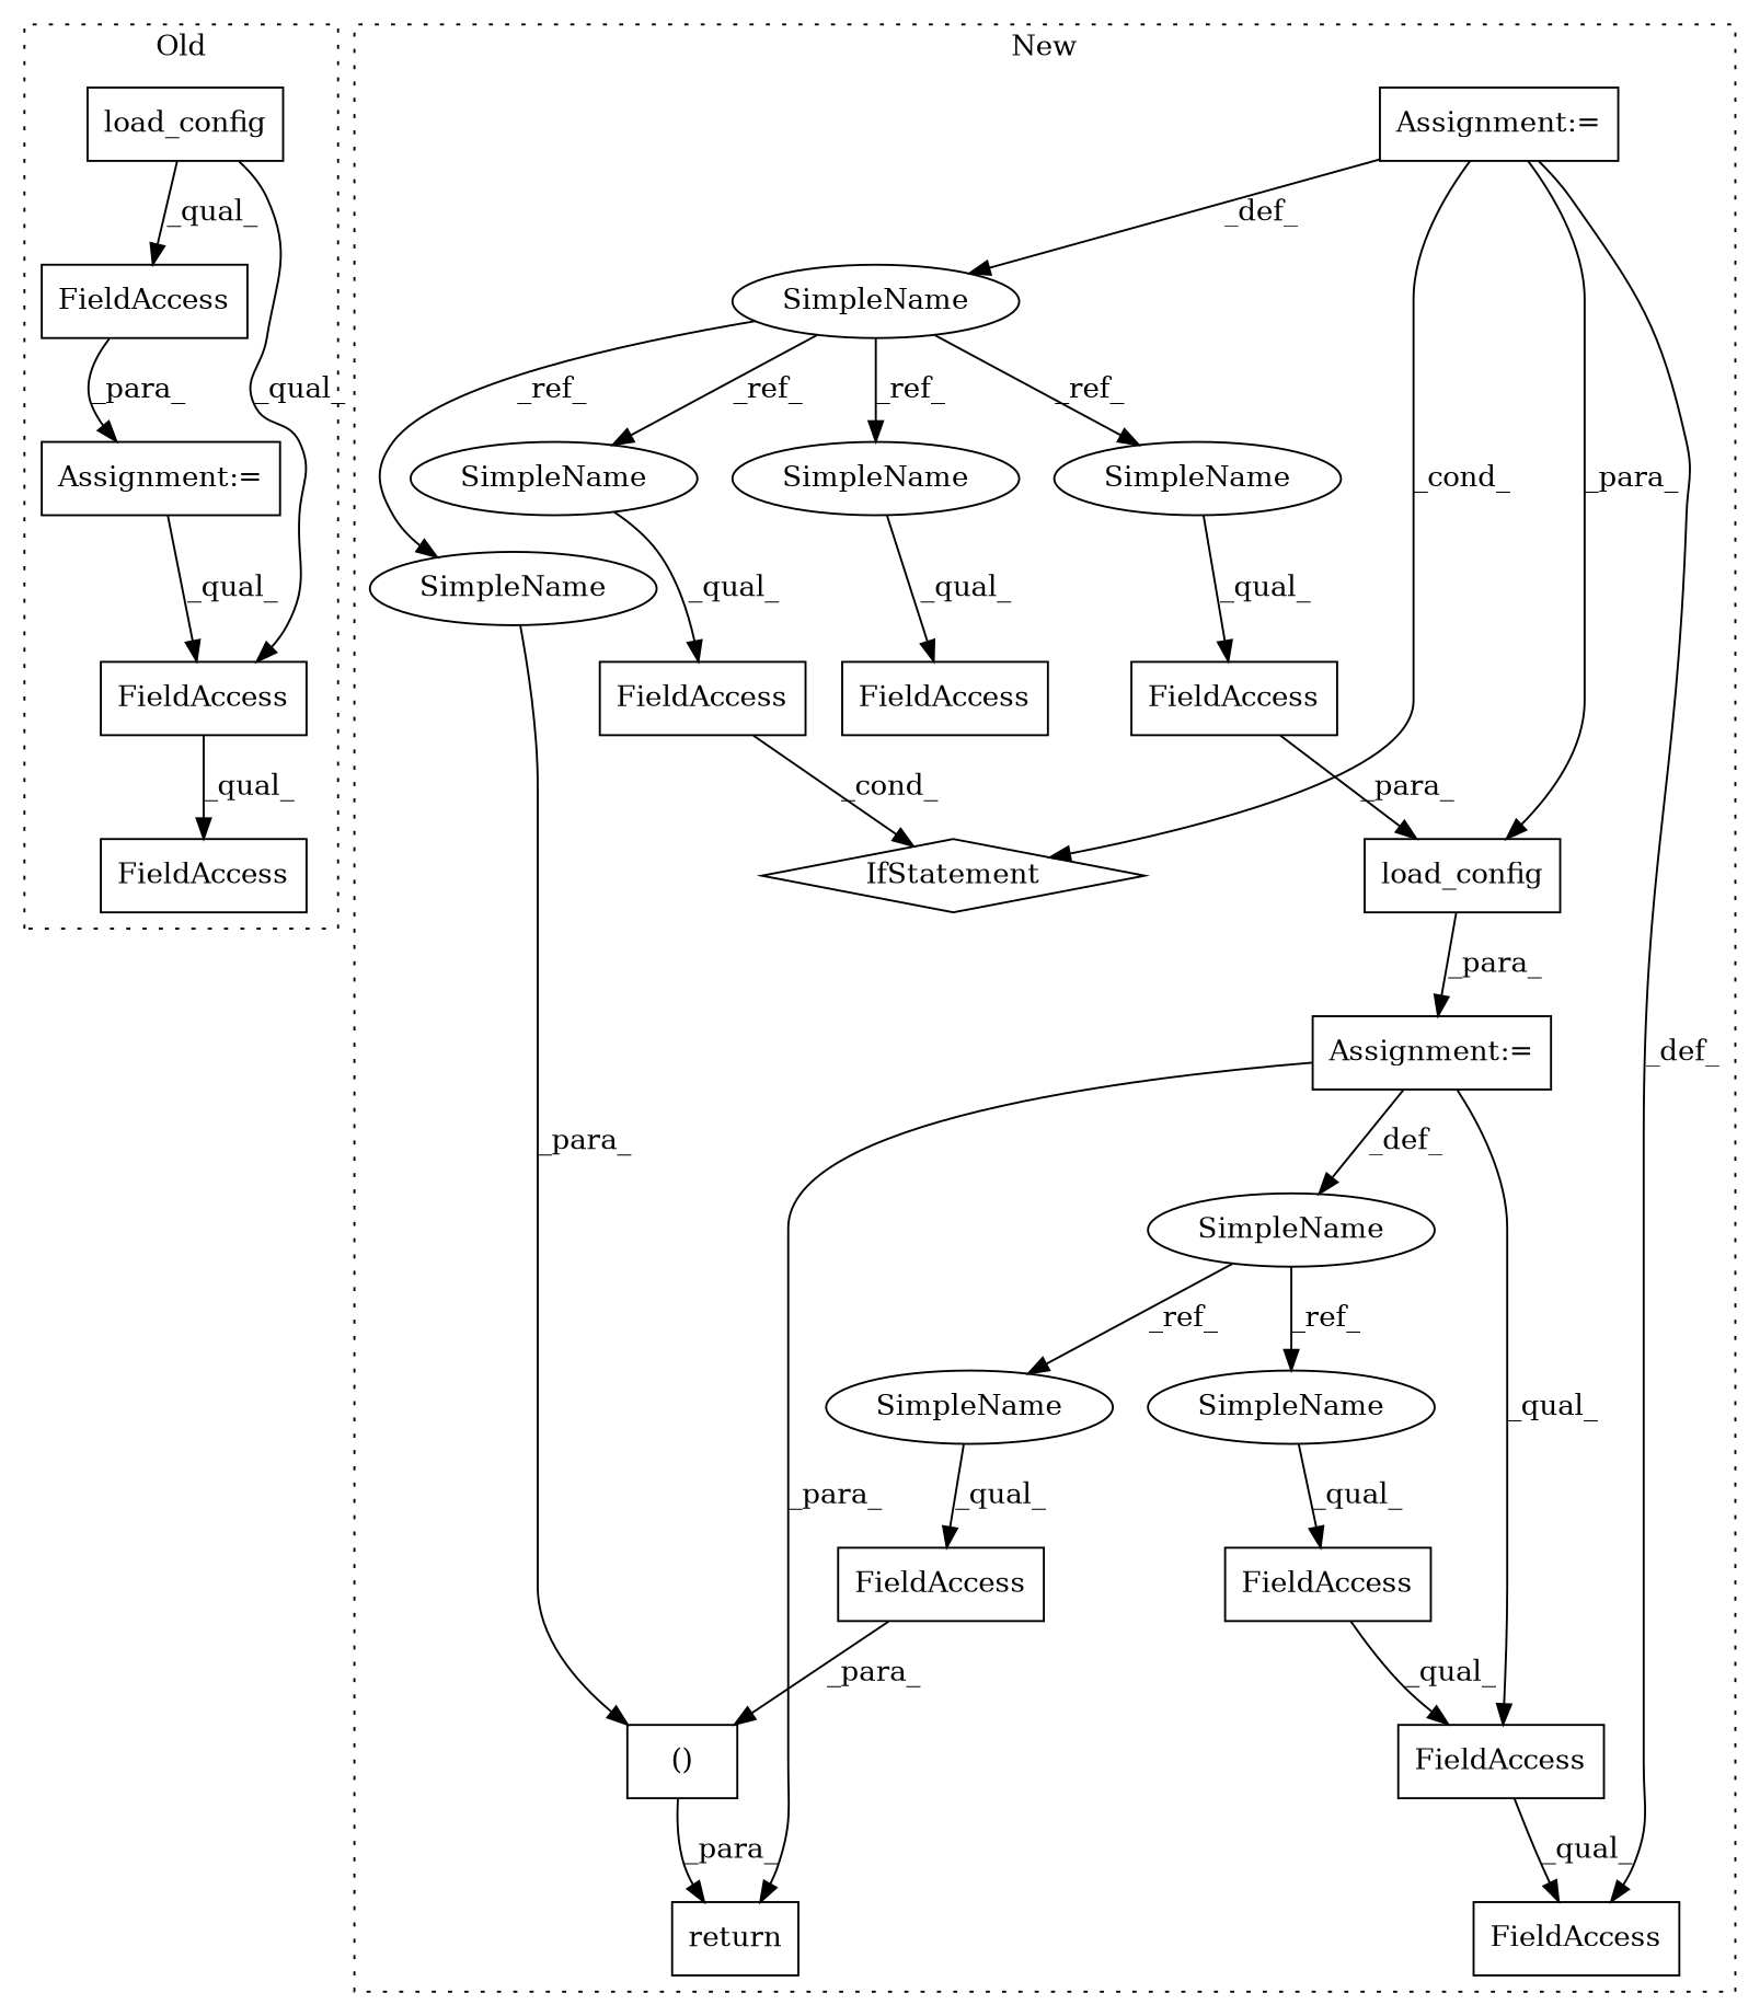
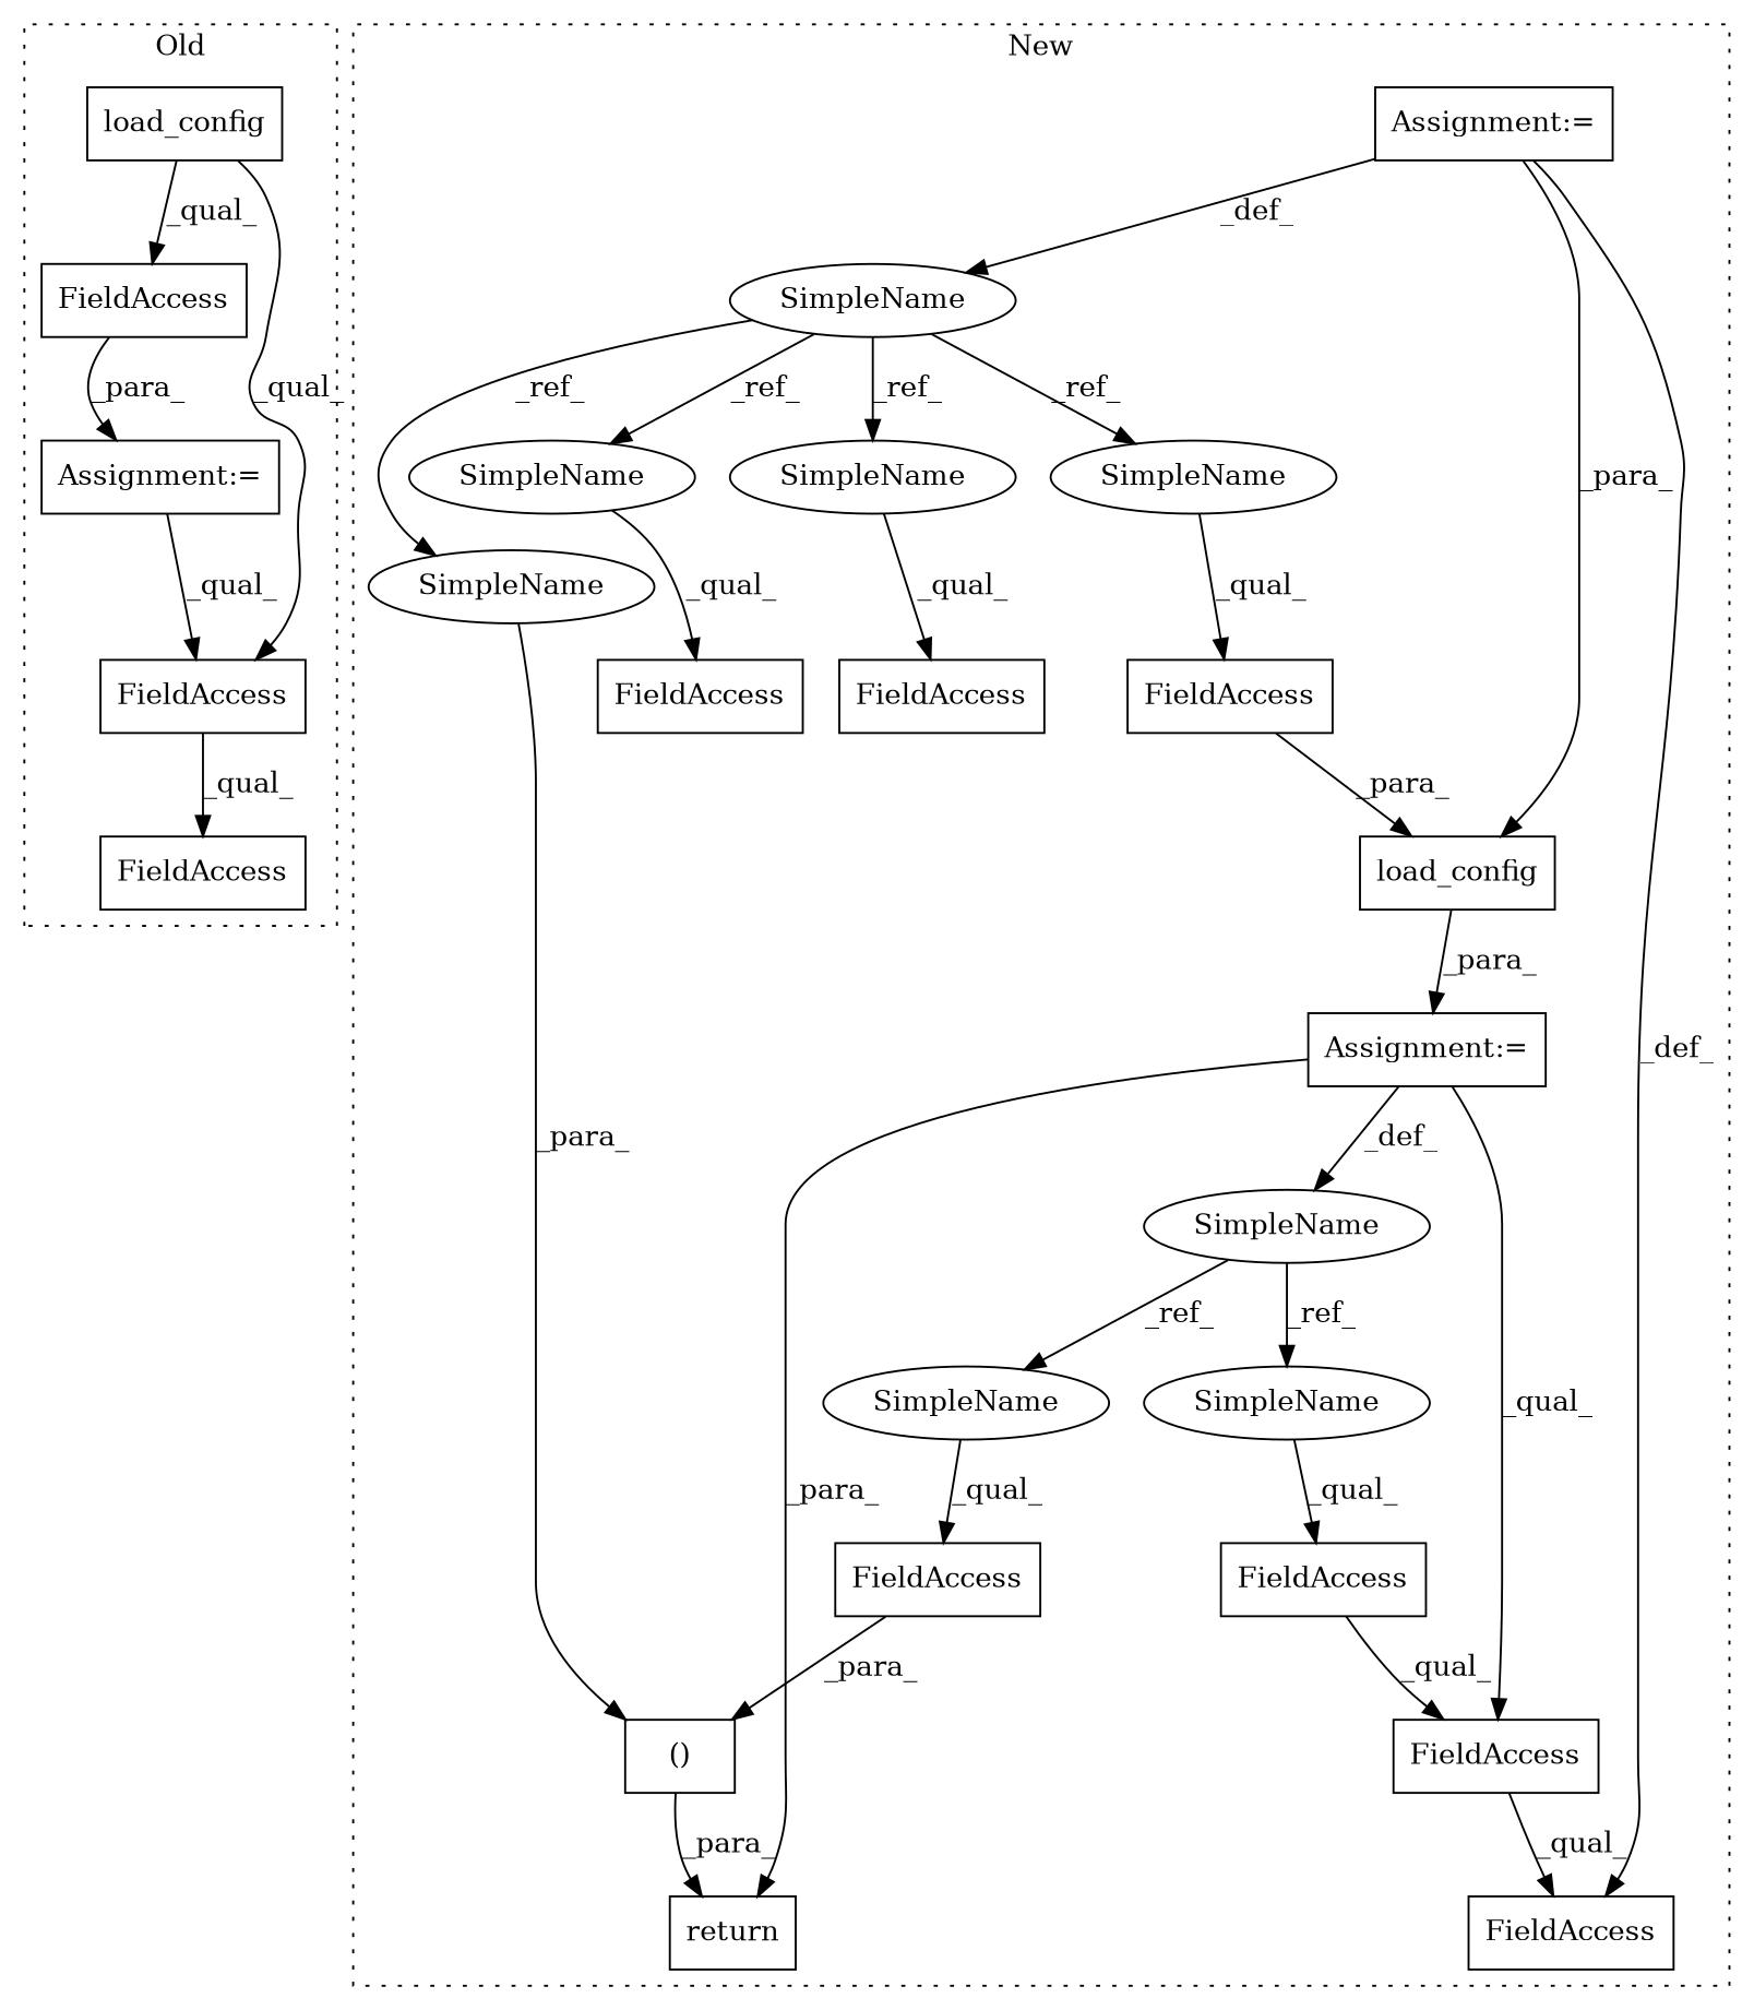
  digraph {
    node [a=22 l=4 s=1298 shape=box]
    n1 [a=32 l=13 label=load_config s=574]
    n2 [a=7 l=1 label="Assignment:=" s=573]
    n3 [l=17 label=FieldAccess s=574]
    n4 [l=22 label=FieldAccess s=946]
    n5 [l=8 label=FieldAccess s=946]
    n6 [a=106 l=27 label="()" s=1369]
    n7 [l=10 label=FieldAccess s=1386]
    n8 [a=42 l=6 label=SimpleName s=1225 shape=ellipse]
    n9 [l=10 label=FieldAccess]
    n10 [a=42 label=SimpleName s=1195 shape=ellipse]
    n11 [l=16 label=FieldAccess s=1244]
    n12 [l=15 label=FieldAccess]
    n13 [l=29 label=FieldAccess]
    n14 [l=17 label=FieldAccess s=1328]
    n15 [l=17 label=FieldAccess s=1271]
-   n16 [a=25 l="4,2" label=IfStatement s="1267,1288" shape=diamond]
    n17 [a=7 l=1 label="Assignment:=" s=1231]
    n18 [a=7 l=1 label="Assignment:=" s=1199]
    n19 [a=32 l="12,1" label=load_config s="1232,1260"]
    n20 [a=41 l=12 label=return s=1357]
    n21 [a=42 label=SimpleName s=1369 shape=ellipse]
    n22 [a=42 label=SimpleName s=1271 shape=ellipse]
    n23 [a=42 label=SimpleName s=1244 shape=ellipse]
    n24 [a=42 label=SimpleName s=1328 shape=ellipse]
    n25 [a=42 l=6 label=SimpleName shape=ellipse]
    n26 [a=42 l=6 label=SimpleName s=1386 shape=ellipse]
    subgraph cluster_1 {
      label=Old
      style=dotted
      n1
      n2
      n3
      n4
      n5
    }
    subgraph cluster_2 {
      label=New
      style=dotted
      n6
      n7
      n8
      n9
      n10
      n11
      n12
      n13
      n14
      n15
-     n16
      n17
      n18
      n19
      n20
      n21
      n22
      n23
      n24
      n25
      n26
    }
    n1 -> n3 [label=_qual_]
    n1 -> n5 [label=_qual_]
    n2 -> n5 [label=_qual_]
    n3 -> n2 [label=_para_]
    n5 -> n4 [label=_qual_]
    n6 -> n20 [label=_para_]
    n7 -> n6 [label=_para_]
    n8 -> n25 [label=_ref_]
    n8 -> n26 [label=_ref_]
    n9 -> n12 [label=_qual_]
    n10 -> n21 [label=_ref_]
    n10 -> n22 [label=_ref_]
    n10 -> n23 [label=_ref_]
    n10 -> n24 [label=_ref_]
    n11 -> n19 [label=_para_]
    n12 -> n13 [label=_qual_]
-   n15 -> n16 [label=_cond_]
    n17 -> n8 [label=_def_]
    n17 -> n12 [label=_qual_]
    n17 -> n20 [label=_para_]
    n18 -> n10 [label=_def_]
    n18 -> n13 [label=_def_]
-   n18 -> n16 [label=_cond_]
    n18 -> n19 [label=_para_]
    n19 -> n17 [label=_para_]
    n21 -> n6 [label=_para_]
    n22 -> n15 [label=_qual_]
    n23 -> n11 [label=_qual_]
    n24 -> n14 [label=_qual_]
    n25 -> n9 [label=_qual_]
    n26 -> n7 [label=_qual_]
  }
